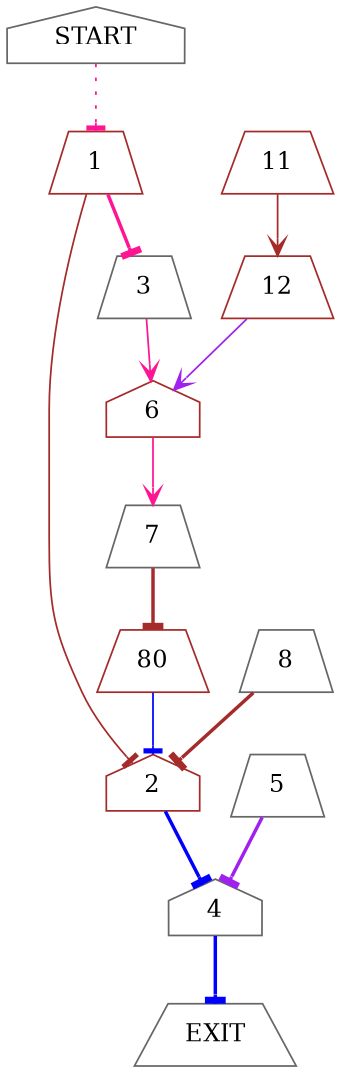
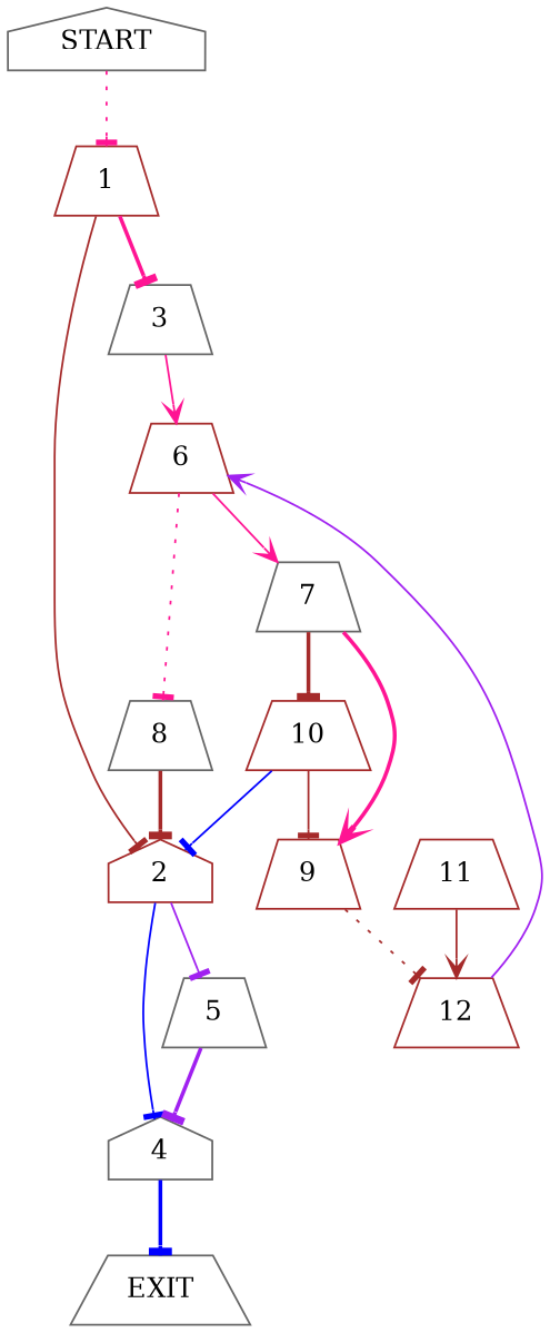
  digraph {
    node [color=gray40 shape=trapezium]
    edge [arrowhead=tee color=deeppink style=solid]
    n1 [label=START shape=house]
    1 [color=brown]
    2 [color=brown shape=house]
    3
    n5 [label=EXIT]
    4 [shape=house]
    5
-   6 [color=brown shape=house]
+   6 [color=brown]
    7
    8
-   10 [color=brown label=80]
+   9 [color=brown]
+   10 [color=brown]
    12 [color=brown]
    11 [color=brown]
    n1 -> 1 [style=dotted]
    1 -> 2 [color=brown]
    1 -> 3 [style=bold]
-   2 -> 4 [color=blue style=bold]
+   2 -> 4 [color=blue]
+   2 -> 5 [color=purple]
    3 -> 6 [arrowhead=vee]
    4 -> n5 [color=blue style=bold]
    5 -> 4 [color=purple style=bold]
    6 -> 7 [arrowhead=vee]
+   6 -> 8 [style=dotted]
+   7 -> 9 [arrowhead=vee style=bold]
    7 -> 10 [color=brown style=bold]
    8 -> 2 [color=brown style=bold]
+   9 -> 12 [color=brown style=dotted]
    10 -> 2 [color=blue]
+   10 -> 9 [color=brown]
    12 -> 6 [arrowhead=vee color=purple]
    11 -> 12 [arrowhead=vee color=brown]
  }
